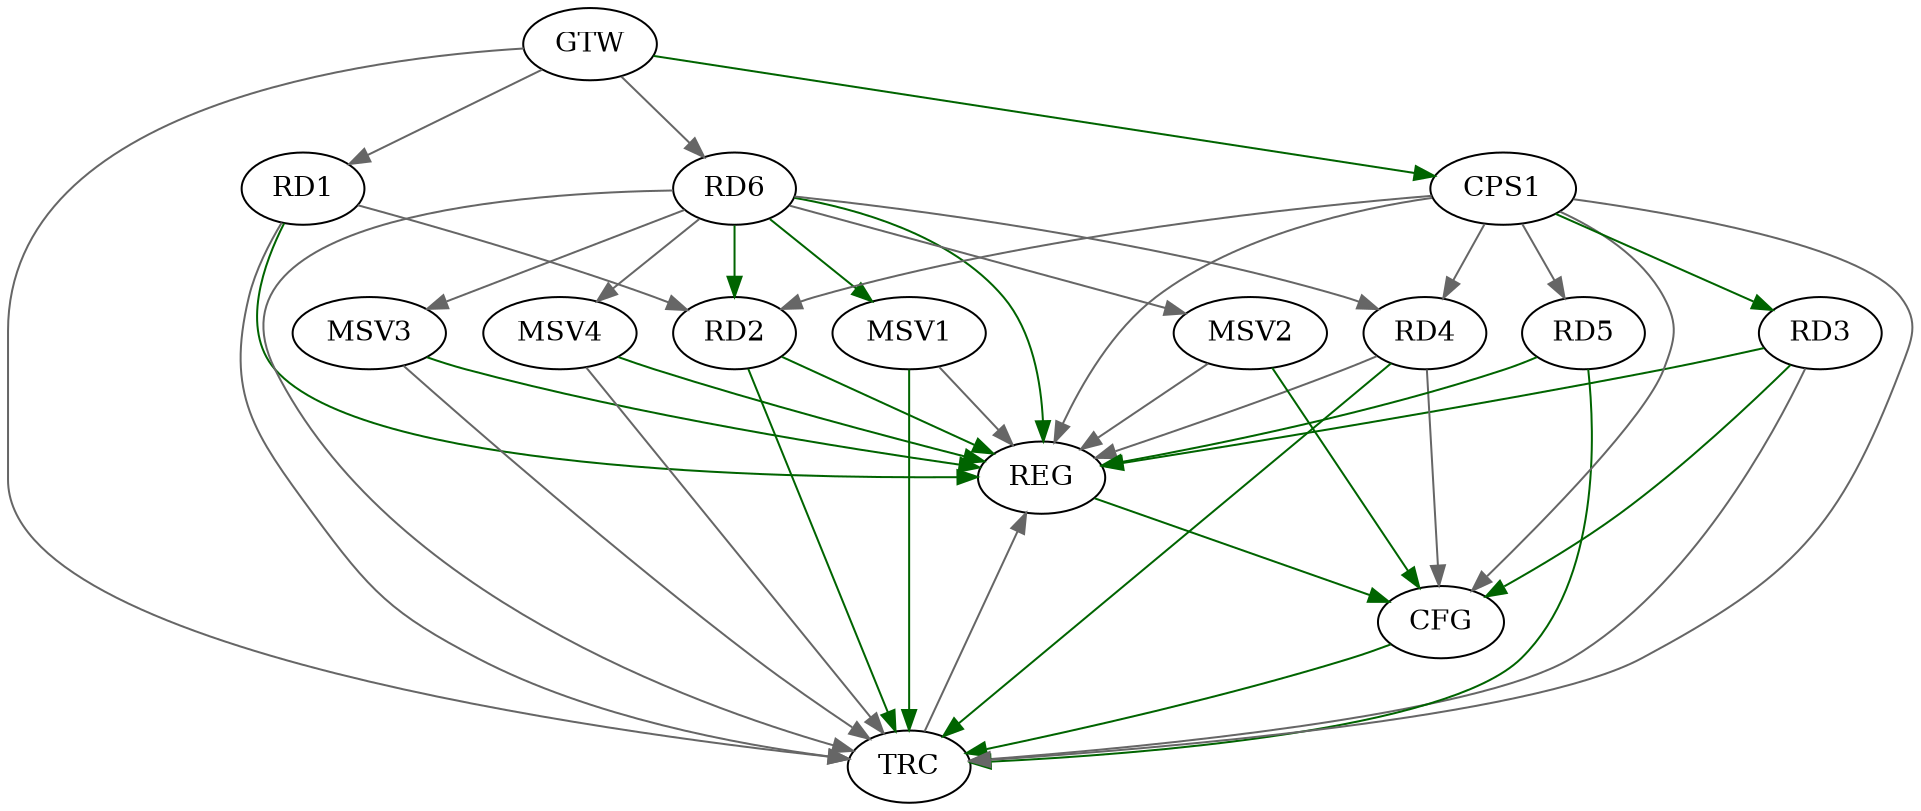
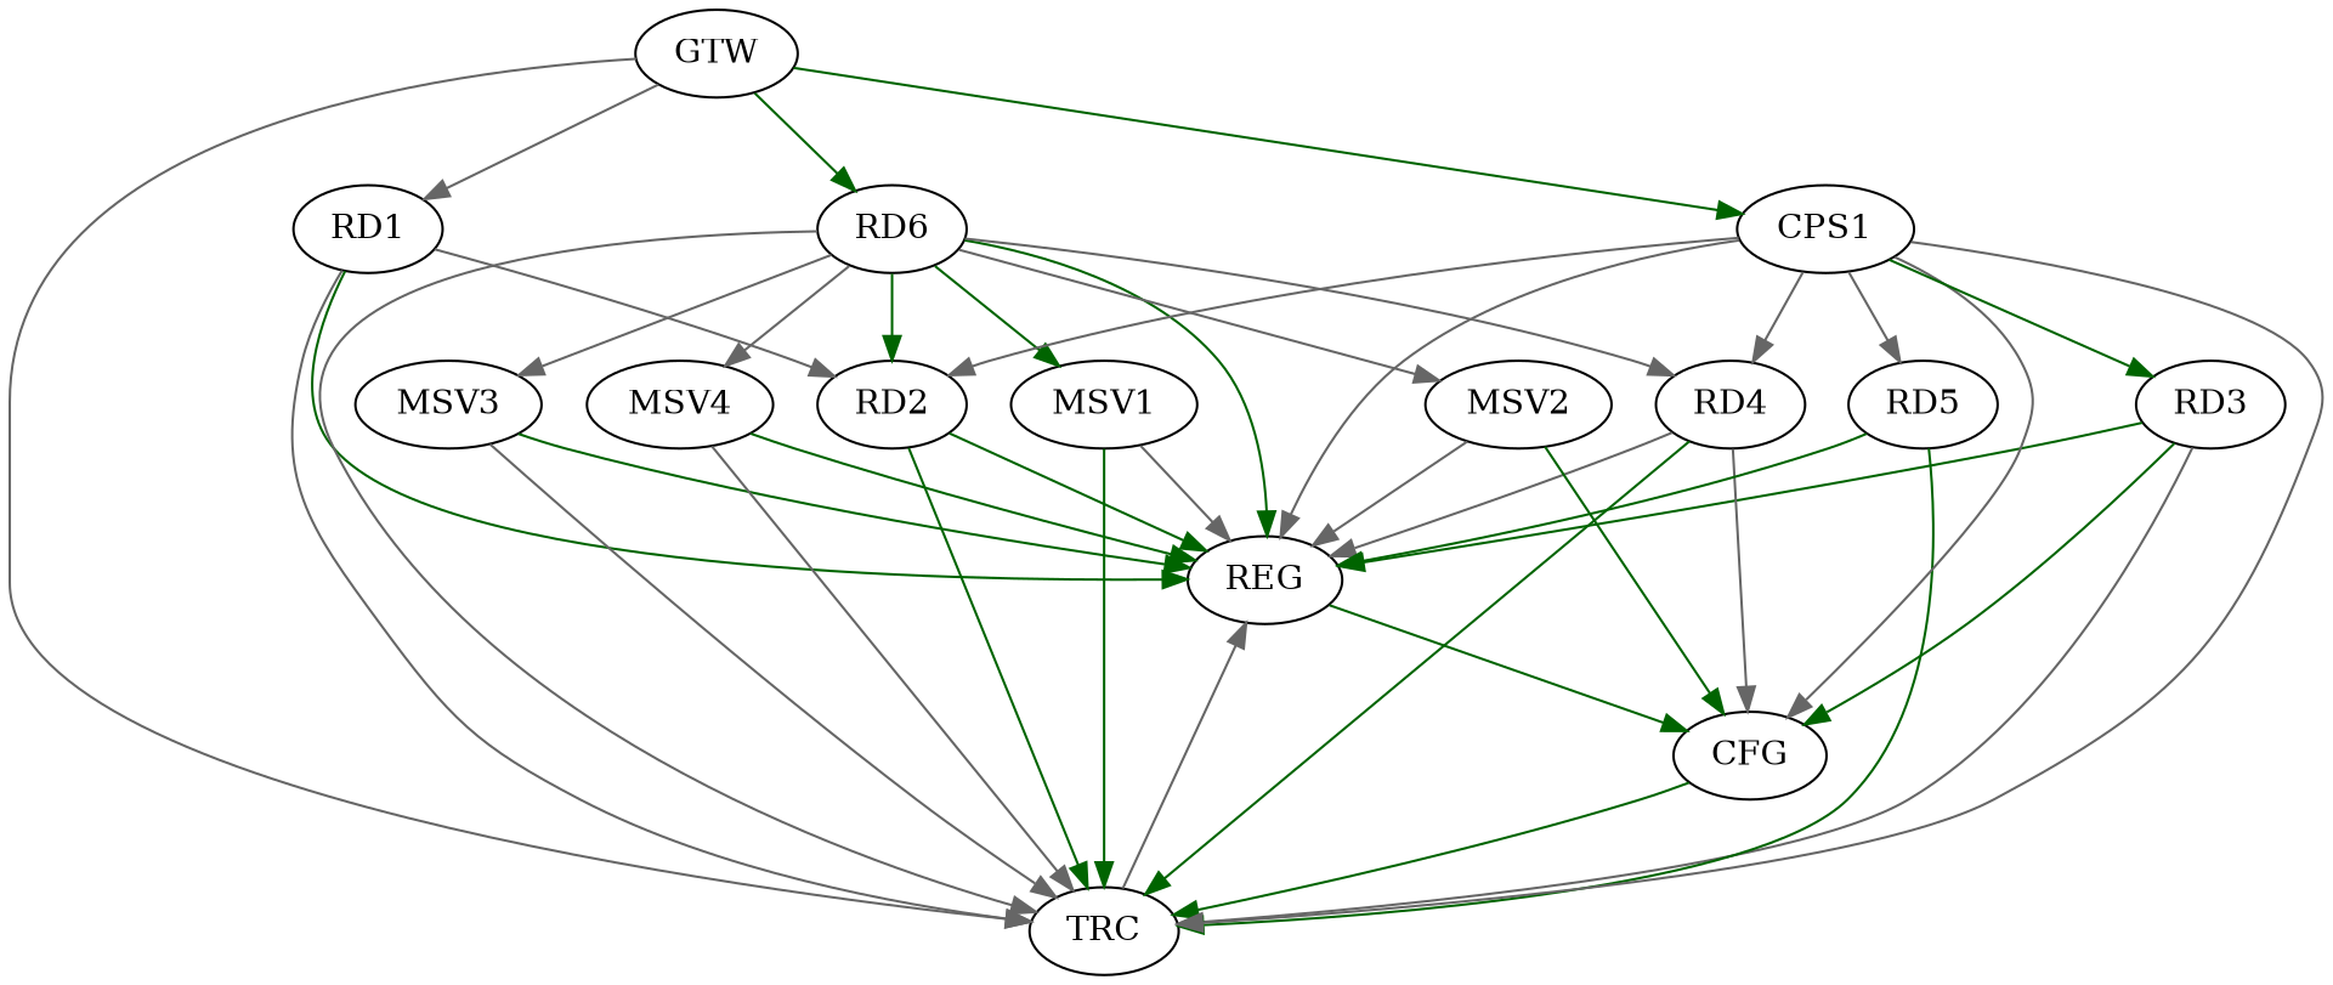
  strict digraph {
    edge [color=gray40]
    n1 [label=RD1]
    n2 [label=RD2]
    n3 [label=REG]
    n4 [label=TRC]
    n5 [label=CFG]
    n6 [label=RD3]
    n7 [label=RD4]
    n8 [label=RD5]
    n9 [label=RD6]
    n10 [label=MSV1]
    n11 [label=MSV2]
    n12 [label=MSV3]
    n13 [label=MSV4]
    n14 [label=CPS1]
    n15 [label=GTW]
    n1 -> n2
    n1 -> n3 [color=darkgreen]
    n1 -> n4
    n2 -> n3 [color=darkgreen]
    n2 -> n4 [color=darkgreen]
    n3 -> n5 [color=darkgreen]
    n4 -> n3
    n5 -> n4 [color=darkgreen]
    n6 -> n3 [color=darkgreen]
    n6 -> n4
    n6 -> n5 [color=darkgreen]
    n7 -> n3
    n7 -> n4 [color=darkgreen]
    n7 -> n5
    n8 -> n3 [color=darkgreen]
    n8 -> n4 [color=darkgreen]
    n9 -> n2 [color=darkgreen]
    n9 -> n3 [color=darkgreen]
    n9 -> n4
    n9 -> n7
    n9 -> n10 [color=darkgreen]
    n9 -> n11
    n9 -> n12
    n9 -> n13
    n10 -> n3
    n10 -> n4 [color=darkgreen]
    n11 -> n3
    n11 -> n5 [color=darkgreen]
    n12 -> n3 [color=darkgreen]
    n12 -> n4
    n13 -> n3 [color=darkgreen]
    n13 -> n4
    n14 -> n2
    n14 -> n3
    n14 -> n4
    n14 -> n5
    n14 -> n6 [color=darkgreen]
    n14 -> n7
    n14 -> n8
    n15 -> n1
    n15 -> n4
-   n15 -> n9
+   n15 -> n9 [color=darkgreen]
    n15 -> n14 [color=darkgreen]
  }
